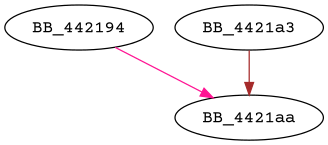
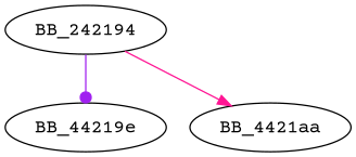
  digraph {
    fontname="Courier Prime"
    node [fontname="Courier Prime"]
    edge [arrowhead=normal fontname="Courier Prime"]
-   BB_442194
+   BB_442194 [label=BB_242194]
+   BB_44219e
    BB_4421aa
-   BB_4421a3
+   BB_442194 -> BB_44219e [arrowhead=dot color=purple]
    BB_442194 -> BB_4421aa [color=deeppink]
-   BB_4421a3 -> BB_4421aa [color=brown]
  }
